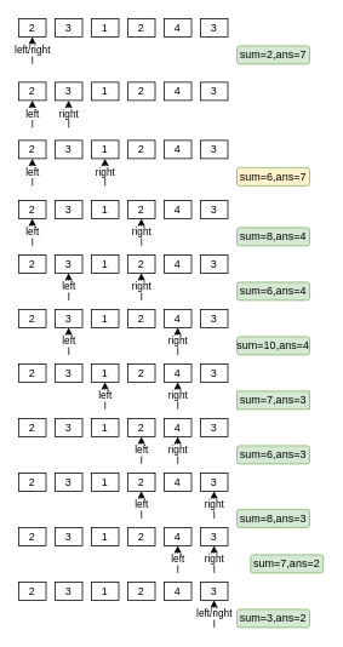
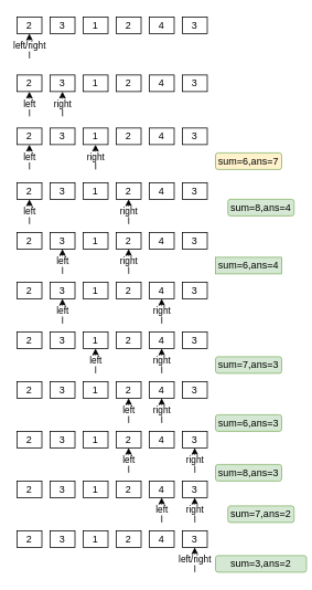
  <mxCell id="0" />
  <mxCell id="1" parent="0" />
  <mxCell id="2" value="2" style="rounded=0;whiteSpace=wrap;html=1;" parent="1" vertex="1"><mxGeometry x="20" y="20" width="30" height="20" as="geometry" /></mxCell>
  <mxCell id="3" value="3" style="rounded=0;whiteSpace=wrap;html=1;" parent="1" vertex="1"><mxGeometry x="60" y="20" width="30" height="20" as="geometry" /></mxCell>
  <mxCell id="4" value="1" style="rounded=0;whiteSpace=wrap;html=1;" parent="1" vertex="1"><mxGeometry x="100" y="20" width="30" height="20" as="geometry" /></mxCell>
  <mxCell id="5" value="2" style="rounded=0;whiteSpace=wrap;html=1;" parent="1" vertex="1"><mxGeometry x="140" y="20" width="30" height="20" as="geometry" /></mxCell>
  <mxCell id="6" value="4" style="rounded=0;whiteSpace=wrap;html=1;" parent="1" vertex="1"><mxGeometry x="180" y="20" width="30" height="20" as="geometry" /></mxCell>
  <mxCell id="7" value="3" style="rounded=0;whiteSpace=wrap;html=1;" parent="1" vertex="1"><mxGeometry x="220" y="20" width="30" height="20" as="geometry" /></mxCell>
  <mxCell id="8" value="left/right" style="endArrow=classic;html=1;rounded=0;" parent="1" edge="1"><mxGeometry width="50" height="50" relative="1" as="geometry"><mxPoint x="35" y="70" as="sourcePoint" /><mxPoint x="34.85" y="40" as="targetPoint" /><mxPoint as="offset" /></mxGeometry></mxCell>
- <mxCell id="9" value="sum=2,ans=7" style="rounded=1;whiteSpace=wrap;html=1;fillColor=#d5e8d4;strokeColor=#82b366;" parent="1" vertex="1"><mxGeometry x="260" y="50" width="80" height="20" as="geometry" /></mxCell>
  <mxCell id="10" value="2" style="rounded=0;whiteSpace=wrap;html=1;" parent="1" vertex="1"><mxGeometry x="20" y="90" width="30" height="20" as="geometry" /></mxCell>
  <mxCell id="11" value="3" style="rounded=0;whiteSpace=wrap;html=1;" parent="1" vertex="1"><mxGeometry x="60" y="90" width="30" height="20" as="geometry" /></mxCell>
  <mxCell id="12" value="1" style="rounded=0;whiteSpace=wrap;html=1;" parent="1" vertex="1"><mxGeometry x="100" y="90" width="30" height="20" as="geometry" /></mxCell>
  <mxCell id="13" value="2" style="rounded=0;whiteSpace=wrap;html=1;" parent="1" vertex="1"><mxGeometry x="140" y="90" width="30" height="20" as="geometry" /></mxCell>
  <mxCell id="14" value="4" style="rounded=0;whiteSpace=wrap;html=1;" parent="1" vertex="1"><mxGeometry x="180" y="90" width="30" height="20" as="geometry" /></mxCell>
  <mxCell id="15" value="3" style="rounded=0;whiteSpace=wrap;html=1;" parent="1" vertex="1"><mxGeometry x="220" y="90" width="30" height="20" as="geometry" /></mxCell>
  <mxCell id="16" value="left" style="endArrow=classic;html=1;rounded=0;" parent="1" edge="1"><mxGeometry width="50" height="50" relative="1" as="geometry"><mxPoint x="35" y="140" as="sourcePoint" /><mxPoint x="34.85" y="110" as="targetPoint" /><mxPoint as="offset" /></mxGeometry></mxCell>
  <mxCell id="17" value="right" style="endArrow=classic;html=1;rounded=0;" parent="1" edge="1"><mxGeometry width="50" height="50" relative="1" as="geometry"><mxPoint x="74.98" y="140" as="sourcePoint" /><mxPoint x="74.83" y="110" as="targetPoint" /><mxPoint as="offset" /></mxGeometry></mxCell>
  <mxCell id="18" value="2" style="rounded=0;whiteSpace=wrap;html=1;" parent="1" vertex="1"><mxGeometry x="20" y="154" width="30" height="20" as="geometry" /></mxCell>
  <mxCell id="19" value="3" style="rounded=0;whiteSpace=wrap;html=1;" parent="1" vertex="1"><mxGeometry x="60" y="154" width="30" height="20" as="geometry" /></mxCell>
  <mxCell id="20" value="1" style="rounded=0;whiteSpace=wrap;html=1;" parent="1" vertex="1"><mxGeometry x="100" y="154" width="30" height="20" as="geometry" /></mxCell>
  <mxCell id="21" value="2" style="rounded=0;whiteSpace=wrap;html=1;" parent="1" vertex="1"><mxGeometry x="140" y="154" width="30" height="20" as="geometry" /></mxCell>
  <mxCell id="22" value="4" style="rounded=0;whiteSpace=wrap;html=1;" parent="1" vertex="1"><mxGeometry x="180" y="154" width="30" height="20" as="geometry" /></mxCell>
  <mxCell id="23" value="3" style="rounded=0;whiteSpace=wrap;html=1;" parent="1" vertex="1"><mxGeometry x="220" y="154" width="30" height="20" as="geometry" /></mxCell>
  <mxCell id="24" value="left" style="endArrow=classic;html=1;rounded=0;" parent="1" edge="1"><mxGeometry width="50" height="50" relative="1" as="geometry"><mxPoint x="35" y="204" as="sourcePoint" /><mxPoint x="34.85" y="174" as="targetPoint" /><mxPoint as="offset" /></mxGeometry></mxCell>
  <mxCell id="25" value="sum=6,ans=7" style="rounded=1;whiteSpace=wrap;html=1;fillColor=#fff2cc;strokeColor=#82b366;" parent="1" vertex="1"><mxGeometry x="260" y="184" width="80" height="20" as="geometry" /></mxCell>
  <mxCell id="26" value="right" style="endArrow=classic;html=1;rounded=0;" parent="1" edge="1"><mxGeometry width="50" height="50" relative="1" as="geometry"><mxPoint x="114.98" y="204" as="sourcePoint" /><mxPoint x="114.83" y="174" as="targetPoint" /><mxPoint as="offset" /></mxGeometry></mxCell>
  <mxCell id="27" value="2" style="rounded=0;whiteSpace=wrap;html=1;" parent="1" vertex="1"><mxGeometry x="20" y="220" width="30" height="20" as="geometry" /></mxCell>
  <mxCell id="28" value="3" style="rounded=0;whiteSpace=wrap;html=1;" parent="1" vertex="1"><mxGeometry x="60" y="220" width="30" height="20" as="geometry" /></mxCell>
  <mxCell id="29" value="1" style="rounded=0;whiteSpace=wrap;html=1;" parent="1" vertex="1"><mxGeometry x="100" y="220" width="30" height="20" as="geometry" /></mxCell>
  <mxCell id="30" value="2" style="rounded=0;whiteSpace=wrap;html=1;" parent="1" vertex="1"><mxGeometry x="140" y="220" width="30" height="20" as="geometry" /></mxCell>
  <mxCell id="31" value="4" style="rounded=0;whiteSpace=wrap;html=1;" parent="1" vertex="1"><mxGeometry x="180" y="220" width="30" height="20" as="geometry" /></mxCell>
  <mxCell id="32" value="3" style="rounded=0;whiteSpace=wrap;html=1;" parent="1" vertex="1"><mxGeometry x="220" y="220" width="30" height="20" as="geometry" /></mxCell>
  <mxCell id="33" value="left" style="endArrow=classic;html=1;rounded=0;" parent="1" edge="1"><mxGeometry width="50" height="50" relative="1" as="geometry"><mxPoint x="35" y="270" as="sourcePoint" /><mxPoint x="34.85" y="240" as="targetPoint" /><mxPoint as="offset" /></mxGeometry></mxCell>
- <mxCell id="34" value="sum=8,ans=4" style="rounded=1;whiteSpace=wrap;html=1;fillColor=#d5e8d4;strokeColor=#82b366;" parent="1" vertex="1"><mxGeometry x="260" y="250" width="80" height="20" as="geometry" /></mxCell>
+ <mxCell id="34" value="sum=8,ans=4" style="rounded=1;whiteSpace=wrap;html=1;fillColor=#d5e8d4;strokeColor=#82b366;" parent="1" vertex="1"><mxGeometry x="275" y="240" width="80" height="20" as="geometry" /></mxCell>
  <mxCell id="35" value="right" style="endArrow=classic;html=1;rounded=0;" parent="1" edge="1"><mxGeometry width="50" height="50" relative="1" as="geometry"><mxPoint x="154.98" y="270" as="sourcePoint" /><mxPoint x="154.83" y="240" as="targetPoint" /><mxPoint as="offset" /></mxGeometry></mxCell>
  <mxCell id="36" value="2" style="rounded=0;whiteSpace=wrap;html=1;" parent="1" vertex="1"><mxGeometry x="20" y="280" width="30" height="20" as="geometry" /></mxCell>
  <mxCell id="37" value="3" style="rounded=0;whiteSpace=wrap;html=1;" parent="1" vertex="1"><mxGeometry x="60" y="280" width="30" height="20" as="geometry" /></mxCell>
  <mxCell id="38" value="1" style="rounded=0;whiteSpace=wrap;html=1;" parent="1" vertex="1"><mxGeometry x="100" y="280" width="30" height="20" as="geometry" /></mxCell>
  <mxCell id="39" value="2" style="rounded=0;whiteSpace=wrap;html=1;" parent="1" vertex="1"><mxGeometry x="140" y="280" width="30" height="20" as="geometry" /></mxCell>
  <mxCell id="40" value="4" style="rounded=0;whiteSpace=wrap;html=1;" parent="1" vertex="1"><mxGeometry x="180" y="280" width="30" height="20" as="geometry" /></mxCell>
  <mxCell id="41" value="3" style="rounded=0;whiteSpace=wrap;html=1;" parent="1" vertex="1"><mxGeometry x="220" y="280" width="30" height="20" as="geometry" /></mxCell>
  <mxCell id="42" value="left" style="endArrow=classic;html=1;rounded=0;" parent="1" edge="1"><mxGeometry width="50" height="50" relative="1" as="geometry"><mxPoint x="74.98" y="330" as="sourcePoint" /><mxPoint x="74.83" y="300" as="targetPoint" /><mxPoint as="offset" /></mxGeometry></mxCell>
- <mxCell id="43" value="sum=6,ans=4" style="rounded=1;whiteSpace=wrap;html=1;fillColor=#d5e8d4;strokeColor=#82b366;" parent="1" vertex="1"><mxGeometry x="260" y="310" width="80" height="20" as="geometry" /></mxCell>
+ <mxCell id="43" value="sum=6,ans=4" style="whiteSpace=wrap;html=1;fillColor=#d5e8d4;strokeColor=#82b366;rounded=0;" parent="1" vertex="1"><mxGeometry x="260" y="310" width="80" height="20" as="geometry" /></mxCell>
  <mxCell id="44" value="right" style="endArrow=classic;html=1;rounded=0;" parent="1" edge="1"><mxGeometry width="50" height="50" relative="1" as="geometry"><mxPoint x="154.98" y="330" as="sourcePoint" /><mxPoint x="154.83" y="300" as="targetPoint" /><mxPoint as="offset" /></mxGeometry></mxCell>
  <mxCell id="45" value="2" style="rounded=0;whiteSpace=wrap;html=1;" parent="1" vertex="1"><mxGeometry x="20" y="340" width="30" height="20" as="geometry" /></mxCell>
  <mxCell id="46" value="3" style="rounded=0;whiteSpace=wrap;html=1;" parent="1" vertex="1"><mxGeometry x="60" y="340" width="30" height="20" as="geometry" /></mxCell>
  <mxCell id="47" value="1" style="rounded=0;whiteSpace=wrap;html=1;" parent="1" vertex="1"><mxGeometry x="100" y="340" width="30" height="20" as="geometry" /></mxCell>
  <mxCell id="48" value="2" style="rounded=0;whiteSpace=wrap;html=1;" parent="1" vertex="1"><mxGeometry x="140" y="340" width="30" height="20" as="geometry" /></mxCell>
  <mxCell id="49" value="4" style="rounded=0;whiteSpace=wrap;html=1;" parent="1" vertex="1"><mxGeometry x="180" y="340" width="30" height="20" as="geometry" /></mxCell>
  <mxCell id="50" value="3" style="rounded=0;whiteSpace=wrap;html=1;" parent="1" vertex="1"><mxGeometry x="220" y="340" width="30" height="20" as="geometry" /></mxCell>
  <mxCell id="51" value="left" style="endArrow=classic;html=1;rounded=0;" parent="1" edge="1"><mxGeometry width="50" height="50" relative="1" as="geometry"><mxPoint x="74.98" y="390" as="sourcePoint" /><mxPoint x="74.83" y="360" as="targetPoint" /><mxPoint as="offset" /></mxGeometry></mxCell>
- <mxCell id="52" value="sum=10,ans=4" style="rounded=1;whiteSpace=wrap;html=1;fillColor=#d5e8d4;strokeColor=#82b366;" parent="1" vertex="1"><mxGeometry x="260" y="370" width="80" height="20" as="geometry" /></mxCell>
  <mxCell id="53" value="right" style="endArrow=classic;html=1;rounded=0;" parent="1" edge="1"><mxGeometry width="50" height="50" relative="1" as="geometry"><mxPoint x="194.98" y="390" as="sourcePoint" /><mxPoint x="194.83" y="360" as="targetPoint" /><mxPoint as="offset" /></mxGeometry></mxCell>
  <mxCell id="54" value="2" style="rounded=0;whiteSpace=wrap;html=1;" parent="1" vertex="1"><mxGeometry x="20" y="400" width="30" height="20" as="geometry" /></mxCell>
  <mxCell id="55" value="3" style="rounded=0;whiteSpace=wrap;html=1;" parent="1" vertex="1"><mxGeometry x="60" y="400" width="30" height="20" as="geometry" /></mxCell>
  <mxCell id="56" value="1" style="rounded=0;whiteSpace=wrap;html=1;" parent="1" vertex="1"><mxGeometry x="100" y="400" width="30" height="20" as="geometry" /></mxCell>
  <mxCell id="57" value="2" style="rounded=0;whiteSpace=wrap;html=1;" parent="1" vertex="1"><mxGeometry x="140" y="400" width="30" height="20" as="geometry" /></mxCell>
  <mxCell id="58" value="4" style="rounded=0;whiteSpace=wrap;html=1;" parent="1" vertex="1"><mxGeometry x="180" y="400" width="30" height="20" as="geometry" /></mxCell>
  <mxCell id="59" value="3" style="rounded=0;whiteSpace=wrap;html=1;" parent="1" vertex="1"><mxGeometry x="220" y="400" width="30" height="20" as="geometry" /></mxCell>
  <mxCell id="60" value="left" style="endArrow=classic;html=1;rounded=0;" parent="1" edge="1"><mxGeometry width="50" height="50" relative="1" as="geometry"><mxPoint x="114.98" y="450" as="sourcePoint" /><mxPoint x="114.83" y="420" as="targetPoint" /><mxPoint as="offset" /></mxGeometry></mxCell>
- <mxCell id="61" value="sum=7,ans=3" style="whiteSpace=wrap;html=1;fillColor=#d5e8d4;strokeColor=#82b366;rounded=0;" parent="1" vertex="1"><mxGeometry x="260" y="430" width="80" height="20" as="geometry" /></mxCell>
+ <mxCell id="61" value="sum=7,ans=3" style="rounded=1;whiteSpace=wrap;html=1;fillColor=#d5e8d4;strokeColor=#82b366;" parent="1" vertex="1"><mxGeometry x="260" y="430" width="80" height="20" as="geometry" /></mxCell>
  <mxCell id="62" value="right" style="endArrow=classic;html=1;rounded=0;" parent="1" edge="1"><mxGeometry width="50" height="50" relative="1" as="geometry"><mxPoint x="194.98" y="450" as="sourcePoint" /><mxPoint x="194.83" y="420" as="targetPoint" /><mxPoint as="offset" /></mxGeometry></mxCell>
  <mxCell id="63" value="2" style="rounded=0;whiteSpace=wrap;html=1;" parent="1" vertex="1"><mxGeometry x="20" y="460" width="30" height="20" as="geometry" /></mxCell>
  <mxCell id="64" value="3" style="rounded=0;whiteSpace=wrap;html=1;" parent="1" vertex="1"><mxGeometry x="60" y="460" width="30" height="20" as="geometry" /></mxCell>
  <mxCell id="65" value="1" style="rounded=0;whiteSpace=wrap;html=1;" parent="1" vertex="1"><mxGeometry x="100" y="460" width="30" height="20" as="geometry" /></mxCell>
  <mxCell id="66" value="2" style="rounded=0;whiteSpace=wrap;html=1;" parent="1" vertex="1"><mxGeometry x="140" y="460" width="30" height="20" as="geometry" /></mxCell>
  <mxCell id="67" value="4" style="rounded=0;whiteSpace=wrap;html=1;" parent="1" vertex="1"><mxGeometry x="180" y="460" width="30" height="20" as="geometry" /></mxCell>
  <mxCell id="68" value="3" style="rounded=0;whiteSpace=wrap;html=1;" parent="1" vertex="1"><mxGeometry x="220" y="460" width="30" height="20" as="geometry" /></mxCell>
  <mxCell id="69" value="left" style="endArrow=classic;html=1;rounded=0;" parent="1" edge="1"><mxGeometry width="50" height="50" relative="1" as="geometry"><mxPoint x="154.98" y="510" as="sourcePoint" /><mxPoint x="154.83" y="480" as="targetPoint" /><mxPoint as="offset" /></mxGeometry></mxCell>
- <mxCell id="70" value="sum=6,ans=3" style="rounded=1;whiteSpace=wrap;html=1;fillColor=#d5e8d4;strokeColor=#82b366;" parent="1" vertex="1"><mxGeometry x="260" y="490" width="80" height="20" as="geometry" /></mxCell>
+ <mxCell id="70" value="sum=6,ans=3" style="rounded=1;whiteSpace=wrap;html=1;fillColor=#d5e8d4;strokeColor=#82b366;" parent="1" vertex="1"><mxGeometry x="260" y="500" width="80" height="20" as="geometry" /></mxCell>
  <mxCell id="71" value="right" style="endArrow=classic;html=1;rounded=0;" parent="1" edge="1"><mxGeometry width="50" height="50" relative="1" as="geometry"><mxPoint x="194.98" y="510" as="sourcePoint" /><mxPoint x="194.83" y="480" as="targetPoint" /><mxPoint as="offset" /></mxGeometry></mxCell>
  <mxCell id="72" value="2" style="rounded=0;whiteSpace=wrap;html=1;" parent="1" vertex="1"><mxGeometry x="20" y="520" width="30" height="20" as="geometry" /></mxCell>
  <mxCell id="73" value="3" style="rounded=0;whiteSpace=wrap;html=1;" parent="1" vertex="1"><mxGeometry x="60" y="520" width="30" height="20" as="geometry" /></mxCell>
  <mxCell id="74" value="1" style="rounded=0;whiteSpace=wrap;html=1;" parent="1" vertex="1"><mxGeometry x="100" y="520" width="30" height="20" as="geometry" /></mxCell>
  <mxCell id="75" value="2" style="rounded=0;whiteSpace=wrap;html=1;" parent="1" vertex="1"><mxGeometry x="140" y="520" width="30" height="20" as="geometry" /></mxCell>
  <mxCell id="76" value="4" style="rounded=0;whiteSpace=wrap;html=1;" parent="1" vertex="1"><mxGeometry x="180" y="520" width="30" height="20" as="geometry" /></mxCell>
  <mxCell id="77" value="3" style="rounded=0;whiteSpace=wrap;html=1;" parent="1" vertex="1"><mxGeometry x="220" y="520" width="30" height="20" as="geometry" /></mxCell>
  <mxCell id="78" value="left" style="endArrow=classic;html=1;rounded=0;" parent="1" edge="1"><mxGeometry width="50" height="50" relative="1" as="geometry"><mxPoint x="154.98" y="570" as="sourcePoint" /><mxPoint x="154.83" y="540" as="targetPoint" /><mxPoint as="offset" /></mxGeometry></mxCell>
  <mxCell id="79" value="sum=8,ans=3" style="rounded=1;whiteSpace=wrap;html=1;fillColor=#d5e8d4;strokeColor=#82b366;" parent="1" vertex="1"><mxGeometry x="260" y="560" width="80" height="20" as="geometry" /></mxCell>
  <mxCell id="80" value="right" style="endArrow=classic;html=1;rounded=0;" parent="1" edge="1"><mxGeometry width="50" height="50" relative="1" as="geometry"><mxPoint x="234.98" y="570" as="sourcePoint" /><mxPoint x="234.83" y="540" as="targetPoint" /><mxPoint as="offset" /></mxGeometry></mxCell>
  <mxCell id="81" value="2" style="rounded=0;whiteSpace=wrap;html=1;" parent="1" vertex="1"><mxGeometry x="20" y="580" width="30" height="20" as="geometry" /></mxCell>
  <mxCell id="82" value="3" style="rounded=0;whiteSpace=wrap;html=1;" parent="1" vertex="1"><mxGeometry x="60" y="580" width="30" height="20" as="geometry" /></mxCell>
  <mxCell id="83" value="1" style="rounded=0;whiteSpace=wrap;html=1;" parent="1" vertex="1"><mxGeometry x="100" y="580" width="30" height="20" as="geometry" /></mxCell>
  <mxCell id="84" value="2" style="rounded=0;whiteSpace=wrap;html=1;" parent="1" vertex="1"><mxGeometry x="140" y="580" width="30" height="20" as="geometry" /></mxCell>
  <mxCell id="85" value="4" style="rounded=0;whiteSpace=wrap;html=1;" parent="1" vertex="1"><mxGeometry x="180" y="580" width="30" height="20" as="geometry" /></mxCell>
  <mxCell id="86" value="3" style="rounded=0;whiteSpace=wrap;html=1;" parent="1" vertex="1"><mxGeometry x="220" y="580" width="30" height="20" as="geometry" /></mxCell>
  <mxCell id="87" value="left" style="endArrow=classic;html=1;rounded=0;" parent="1" edge="1"><mxGeometry width="50" height="50" relative="1" as="geometry"><mxPoint x="194.98" y="630" as="sourcePoint" /><mxPoint x="194.83" y="600" as="targetPoint" /><mxPoint as="offset" /></mxGeometry></mxCell>
  <mxCell id="88" value="sum=7,ans=2" style="rounded=1;whiteSpace=wrap;html=1;fillColor=#d5e8d4;strokeColor=#82b366;" parent="1" vertex="1"><mxGeometry x="275" y="610" width="80" height="20" as="geometry" /></mxCell>
  <mxCell id="89" value="right" style="endArrow=classic;html=1;rounded=0;" parent="1" edge="1"><mxGeometry width="50" height="50" relative="1" as="geometry"><mxPoint x="234.98" y="630" as="sourcePoint" /><mxPoint x="234.83" y="600" as="targetPoint" /><mxPoint as="offset" /></mxGeometry></mxCell>
  <mxCell id="90" value="2" style="rounded=0;whiteSpace=wrap;html=1;" parent="1" vertex="1"><mxGeometry x="20" y="640" width="30" height="20" as="geometry" /></mxCell>
  <mxCell id="91" value="3" style="rounded=0;whiteSpace=wrap;html=1;" parent="1" vertex="1"><mxGeometry x="60" y="640" width="30" height="20" as="geometry" /></mxCell>
  <mxCell id="92" value="1" style="rounded=0;whiteSpace=wrap;html=1;" parent="1" vertex="1"><mxGeometry x="100" y="640" width="30" height="20" as="geometry" /></mxCell>
  <mxCell id="93" value="2" style="rounded=0;whiteSpace=wrap;html=1;" parent="1" vertex="1"><mxGeometry x="140" y="640" width="30" height="20" as="geometry" /></mxCell>
  <mxCell id="94" value="4" style="rounded=0;whiteSpace=wrap;html=1;" parent="1" vertex="1"><mxGeometry x="180" y="640" width="30" height="20" as="geometry" /></mxCell>
  <mxCell id="95" value="3" style="rounded=0;whiteSpace=wrap;html=1;" parent="1" vertex="1"><mxGeometry x="220" y="640" width="30" height="20" as="geometry" /></mxCell>
- <mxCell id="96" value="sum=3,ans=2" style="rounded=1;whiteSpace=wrap;html=1;fillColor=#d5e8d4;strokeColor=#82b366;" parent="1" vertex="1"><mxGeometry x="260" y="670" width="80" height="20" as="geometry" /></mxCell>
+ <mxCell id="96" value="sum=3,ans=2" style="rounded=1;whiteSpace=wrap;html=1;fillColor=#d5e8d4;strokeColor=#82b366;" parent="1" vertex="1"><mxGeometry x="260" y="670" width="110" height="20" as="geometry" /></mxCell>
  <mxCell id="97" value="left/right" style="endArrow=classic;html=1;rounded=0;" parent="1" edge="1"><mxGeometry width="50" height="50" relative="1" as="geometry"><mxPoint x="234.98" y="690" as="sourcePoint" /><mxPoint x="234.83" y="660" as="targetPoint" /><mxPoint as="offset" /></mxGeometry></mxCell>
